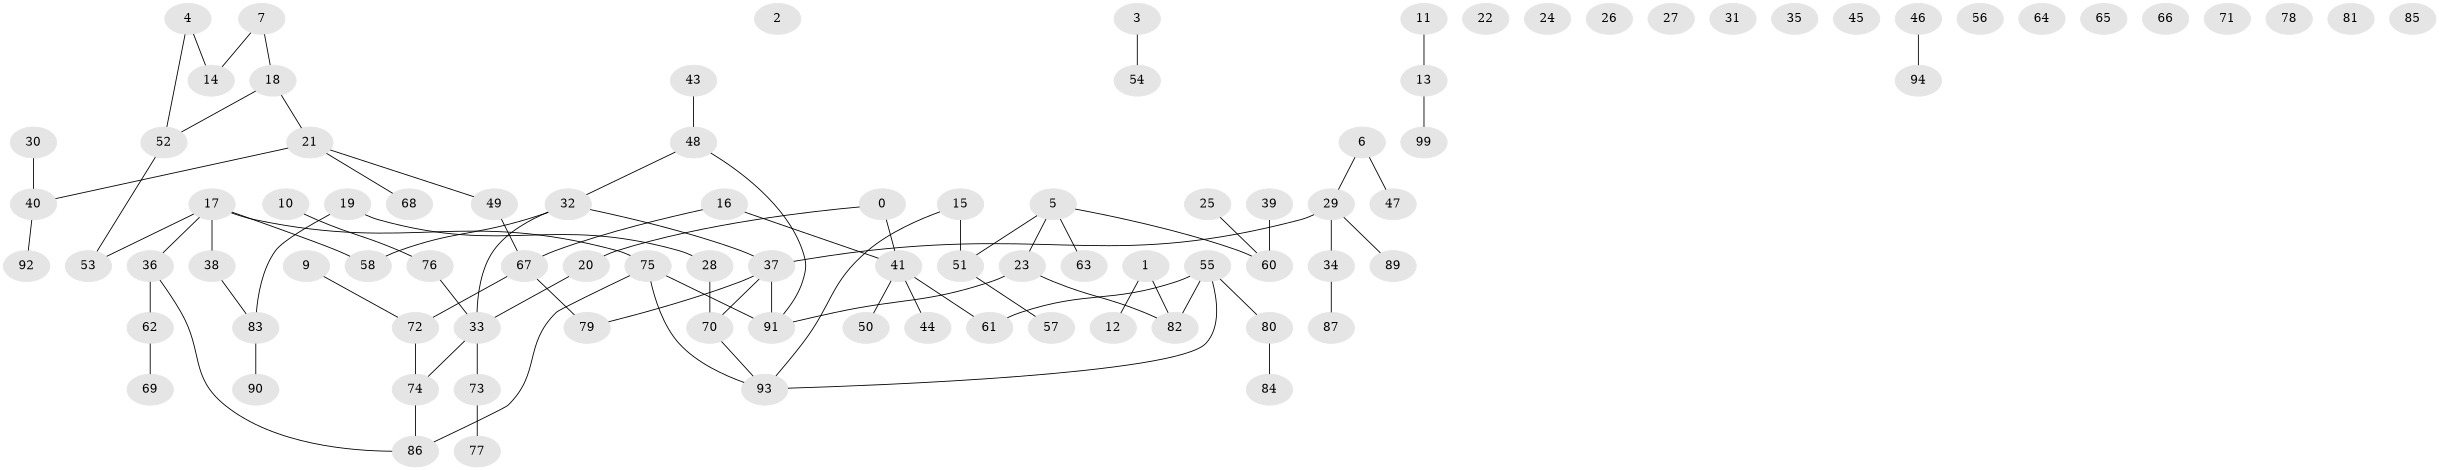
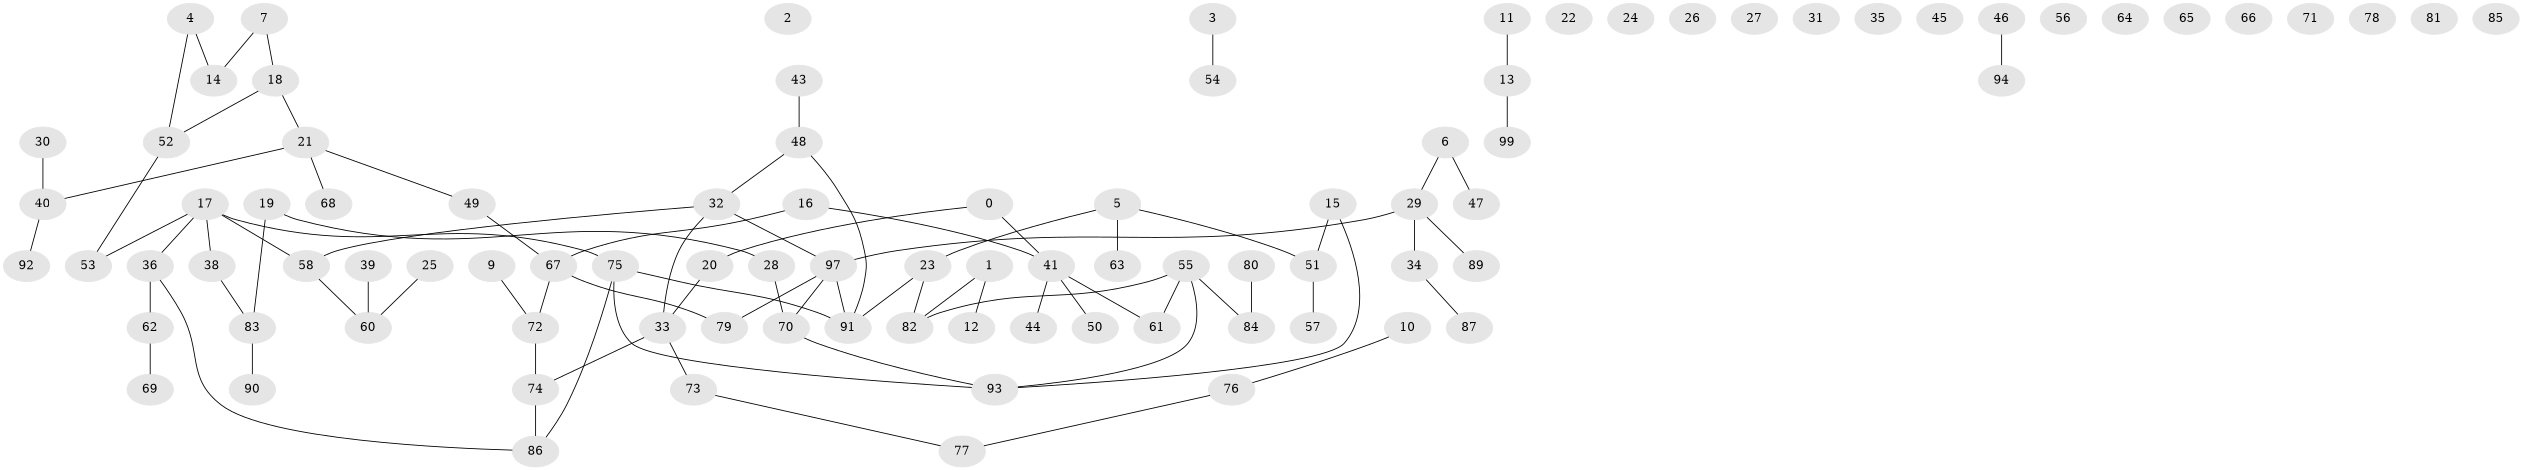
  graph {
    node [color=gray90 style=filled]
    1
    12
    82
    2
    3
    54
    4
    14
    52
    53
    5
    23
    51
    60
    63
    91
    57
    6
    29
    47
    34
-   37
+   37 [label=97]
    89
    7
    18
    15
    93
    21
    n29 [label=0]
    20
    41
    33
    44
    50
    61
    9
    72
    74
    10
    76
    77
    11
    13
    n44 [label=99]
    16
    67
    79
    17
    36
    38
    58
    75
    62
    86
    83
    40
    49
    68
    19
    28
    70
    90
    73
    92
    22
    24
    25
    26
    27
    87
    30
    31
    32
    35
    69
    39
    43
    48
    45
    46
    94
    55
    80
    84
    56
    64
    65
    66
    71
    78
    81
    85
    1 -- 12
    1 -- 82
    3 -- 54
    4 -- 14
    4 -- 52
    52 -- 53
    5 -- 23
    5 -- 51
-   5 -- 60
+   58 -- 60
    5 -- 63
    23 -- 82
    23 -- 91
    51 -- 57
    6 -- 29
    6 -- 47
    29 -- 34
    29 -- 37
    29 -- 89
    34 -- 87
    37 -- 91
    37 -- 79
    37 -- 70
    7 -- 14
    7 -- 18
    18 -- 52
    18 -- 21
    15 -- 51
    15 -- 93
    21 -- 40
    21 -- 49
    21 -- 68
    n29 -- 20
    n29 -- 41
    20 -- 33
    41 -- 44
    41 -- 50
    41 -- 61
    33 -- 74
    33 -- 73
    9 -- 72
    72 -- 74
    74 -- 86
    10 -- 76
-   76 -- 33
+   76 -- 77
    11 -- 13
    13 -- n44
    16 -- 41
    16 -- 67
    67 -- 72
    67 -- 79
    17 -- 53
    17 -- 36
    17 -- 38
    17 -- 58
    17 -- 75
    36 -- 62
    36 -- 86
    38 -- 83
    75 -- 91
    75 -- 93
    75 -- 86
    62 -- 69
    83 -- 90
    40 -- 92
    49 -- 67
    19 -- 83
    19 -- 28
    28 -- 70
    70 -- 93
    73 -- 77
    25 -- 60
    30 -- 40
    32 -- 37
    32 -- 33
    32 -- 58
    39 -- 60
    43 -- 48
    48 -- 91
    48 -- 32
    46 -- 94
    55 -- 82
    55 -- 93
    55 -- 61
-   55 -- 80
+   55 -- 84
    80 -- 84
  }
